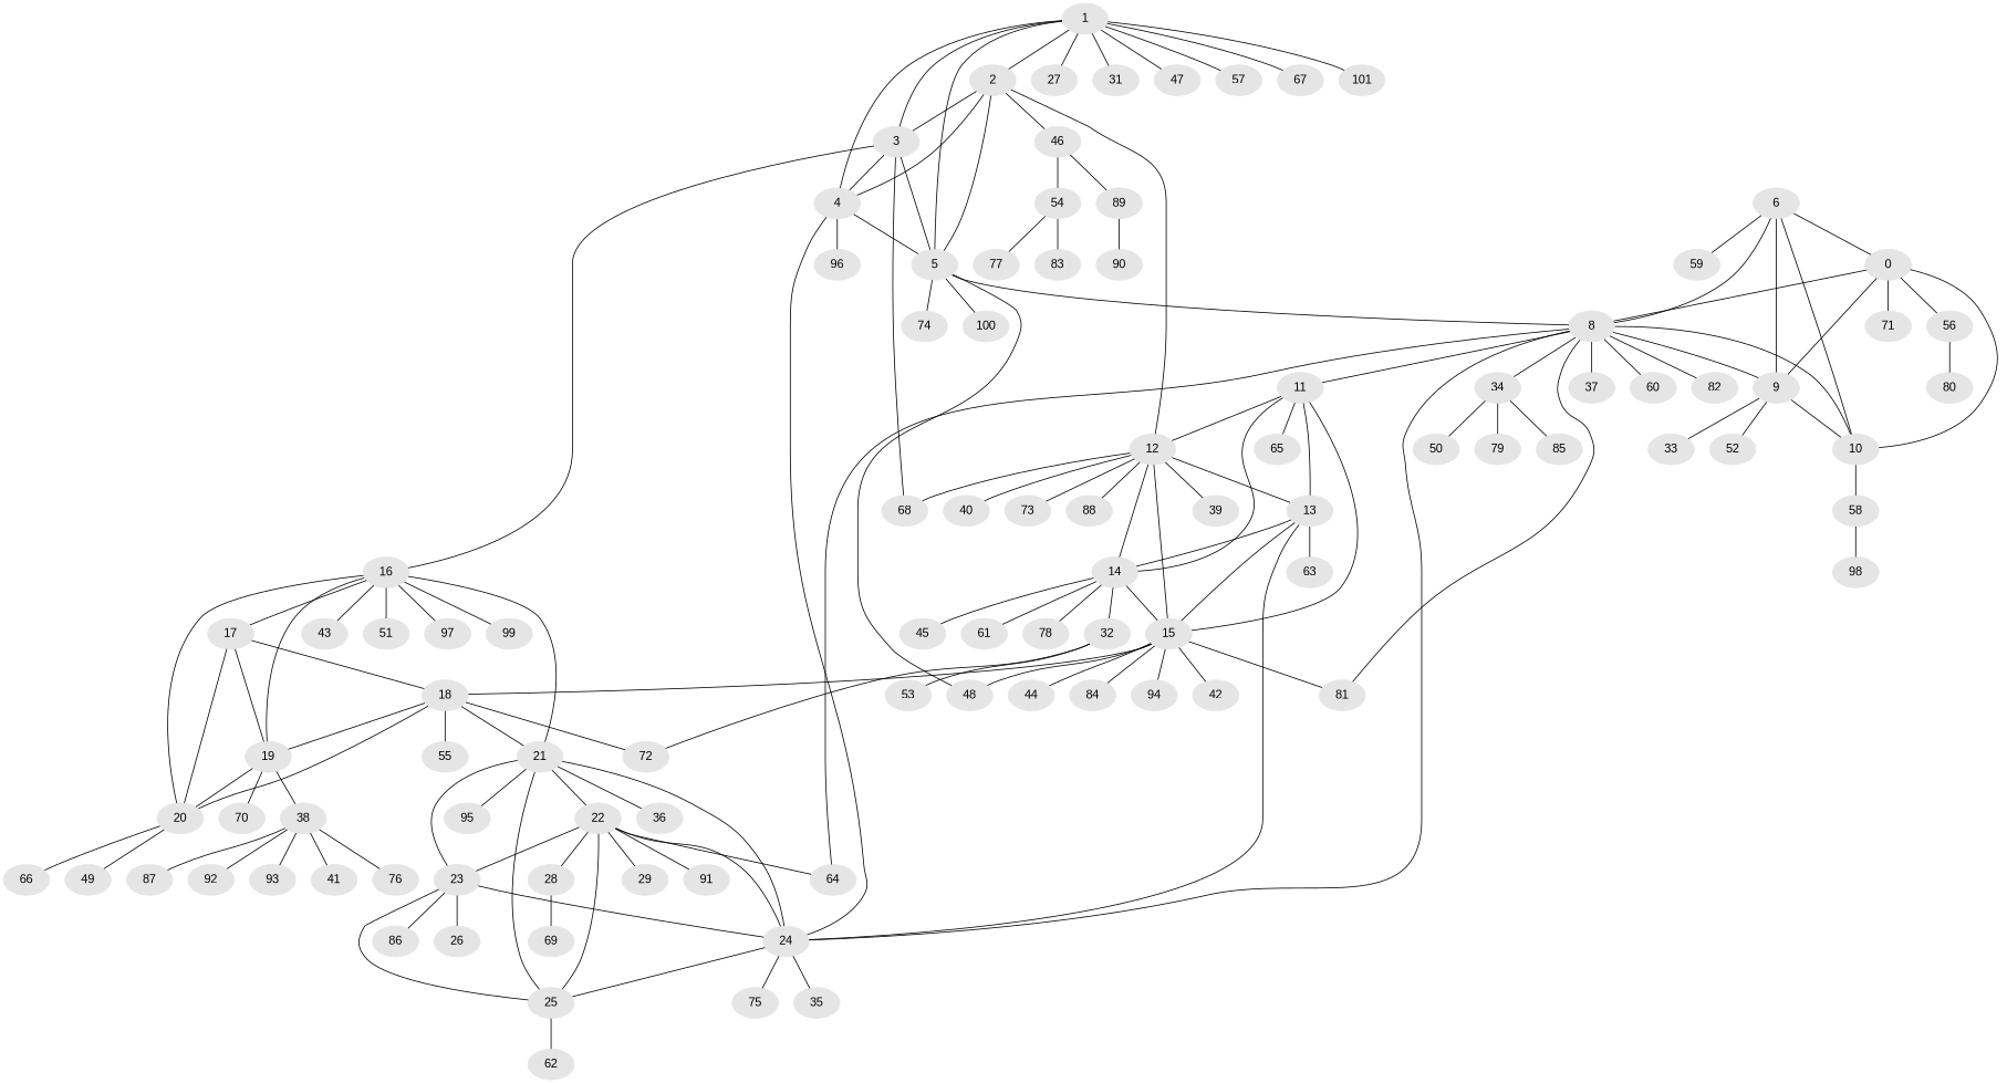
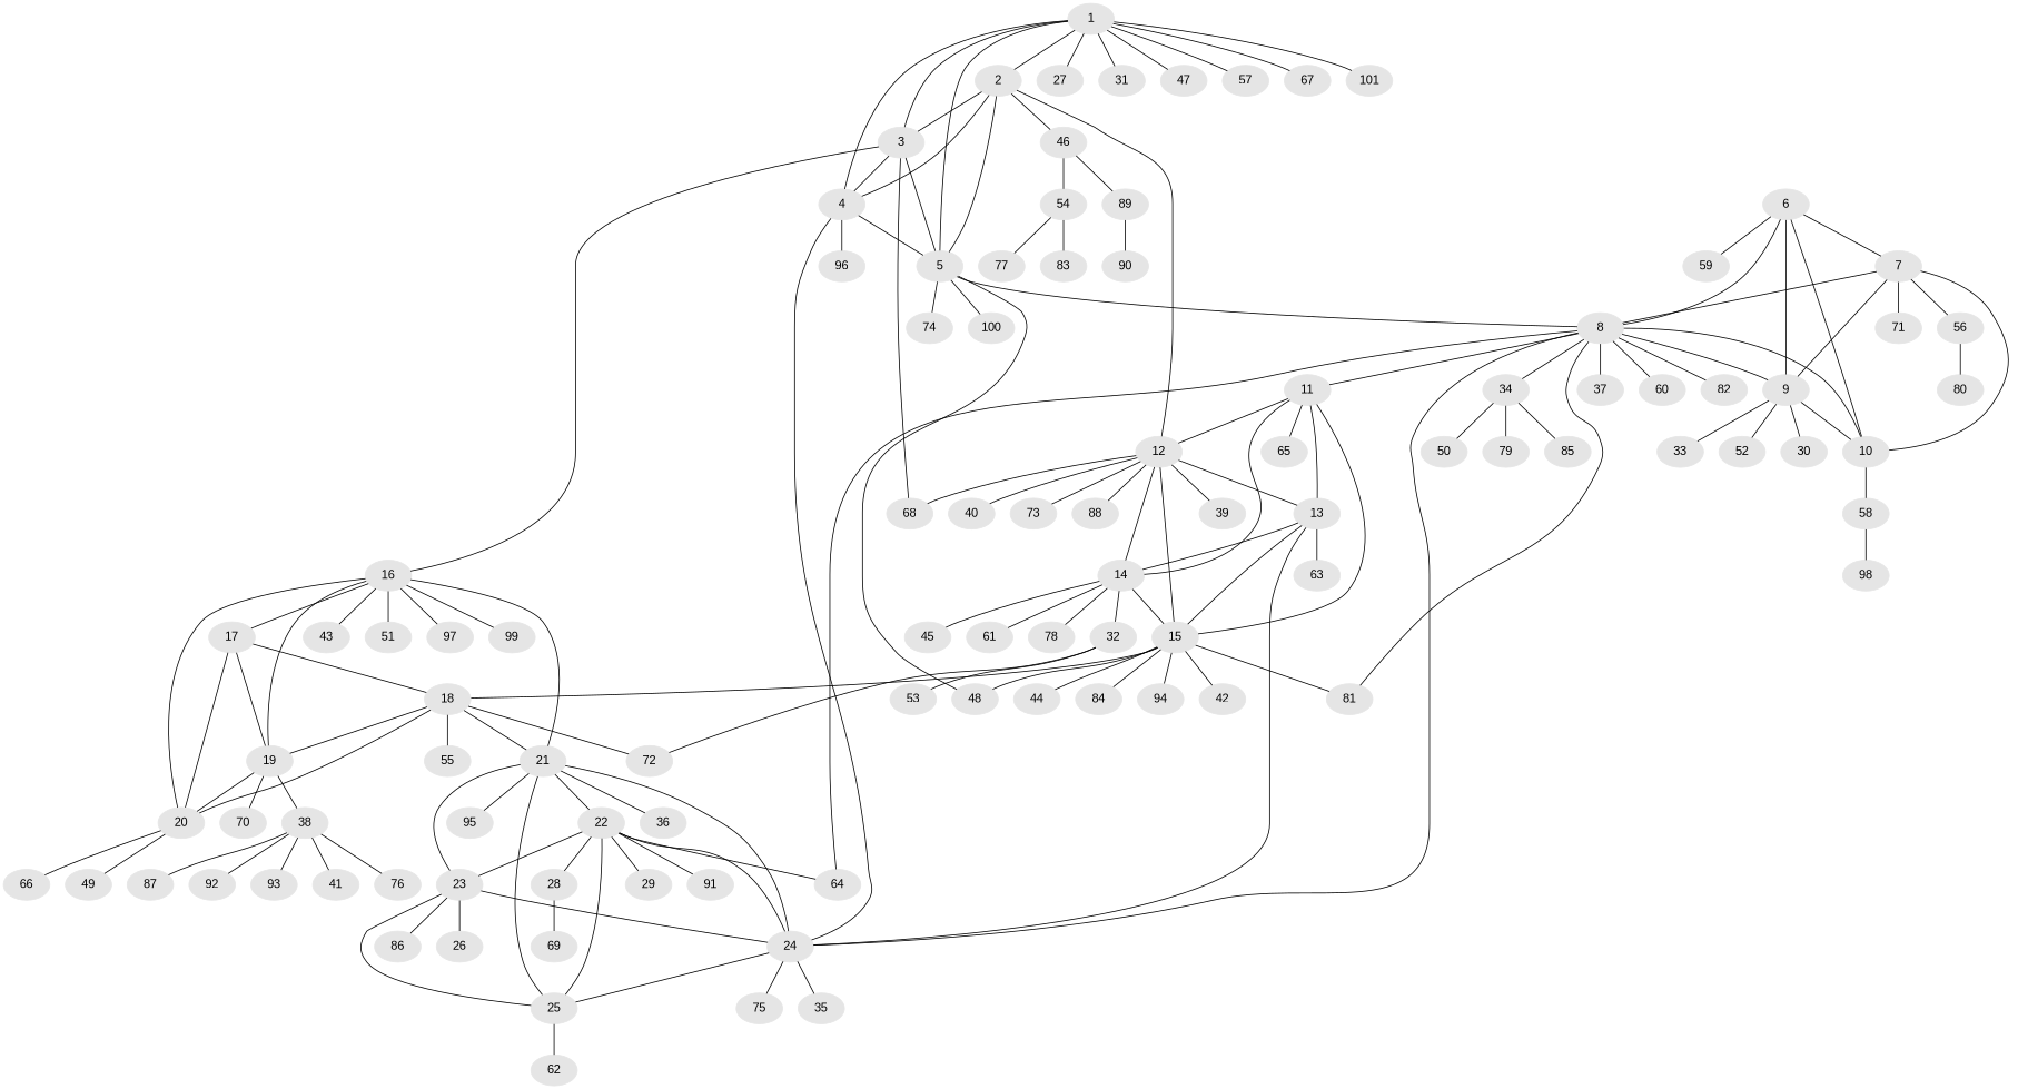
  graph {
    fontname="Liberation Sans"
    node [color=gray90 fontname="Liberation Sans" style=filled]
    edge [fontname="Liberation Sans"]
    1
    2
    3
    4
    5
    27
    31
    47
    57
    67
    101
    12
    46
    16
    68
    24
    96
    8
    48
    74
    100
    13
    14
    15
    39
    40
    73
    88
    54
    89
    20
    17
    19
    43
    51
    97
    99
    21
    25
    35
    75
    9
    10
    11
    34
    37
    60
    81
    82
    64
    6
-   7 [label=0]
+   7
    59
    56
    71
+   30
    33
    52
    58
    80
    65
    49
    66
    50
    79
    85
    98
    63
    32
    45
    61
    78
    18
    42
    44
    84
    94
    72
    53
    55
    38
    70
    22
    23
    36
    95
    41
    76
    87
    92
    93
    28
    29
    91
    26
    86
    62
    69
    77
    83
    90
    1 -- 2
    1 -- 3
    1 -- 4
    1 -- 5
    1 -- 27
    1 -- 31
    1 -- 47
    1 -- 57
    1 -- 67
    1 -- 101
    2 -- 3
    2 -- 4
    2 -- 5
    2 -- 12
    2 -- 46
    3 -- 4
    3 -- 5
    3 -- 16
    3 -- 68
    4 -- 5
    4 -- 24
    4 -- 96
    5 -- 8
    5 -- 48
    5 -- 74
    5 -- 100
    12 -- 68
    12 -- 13
    12 -- 14
    12 -- 15
    12 -- 39
    12 -- 40
    12 -- 73
    12 -- 88
    46 -- 54
    46 -- 89
    16 -- 20
    16 -- 17
    16 -- 19
    16 -- 43
    16 -- 51
    16 -- 97
    16 -- 99
    16 -- 21
    24 -- 25
    24 -- 35
    24 -- 75
    8 -- 24
    8 -- 9
    8 -- 10
    8 -- 11
    8 -- 34
    8 -- 37
    8 -- 60
    8 -- 81
    8 -- 82
    8 -- 64
    13 -- 24
    13 -- 14
    13 -- 15
    13 -- 63
    14 -- 15
    14 -- 32
    14 -- 45
    14 -- 61
    14 -- 78
    15 -- 48
    15 -- 81
    15 -- 18
    15 -- 42
    15 -- 44
    15 -- 84
    15 -- 94
    54 -- 77
    54 -- 83
    89 -- 90
    20 -- 49
    20 -- 66
    17 -- 20
    17 -- 19
    17 -- 18
    19 -- 20
    19 -- 38
    19 -- 70
    21 -- 24
    21 -- 25
    21 -- 22
    21 -- 23
    21 -- 36
    21 -- 95
    25 -- 62
    9 -- 10
+   9 -- 30
    9 -- 33
    9 -- 52
    10 -- 58
    11 -- 12
    11 -- 13
    11 -- 14
    11 -- 15
    11 -- 65
    34 -- 50
    34 -- 79
    34 -- 85
    6 -- 8
    6 -- 9
    6 -- 10
    6 -- 7
    6 -- 59
    7 -- 8
    7 -- 9
    7 -- 10
    7 -- 56
    7 -- 71
    56 -- 80
    58 -- 98
    32 -- 72
    32 -- 53
    18 -- 20
    18 -- 19
    18 -- 21
    18 -- 72
    18 -- 55
    38 -- 41
    38 -- 76
    38 -- 87
    38 -- 92
    38 -- 93
    22 -- 24
    22 -- 25
    22 -- 64
    22 -- 23
    22 -- 28
    22 -- 29
    22 -- 91
    23 -- 24
    23 -- 25
    23 -- 26
    23 -- 86
    28 -- 69
  }
